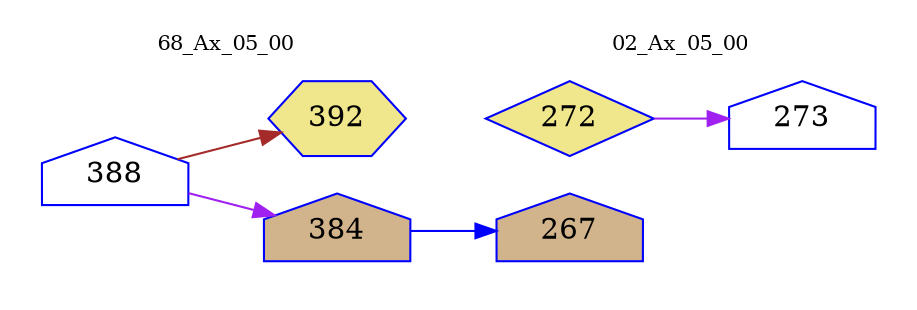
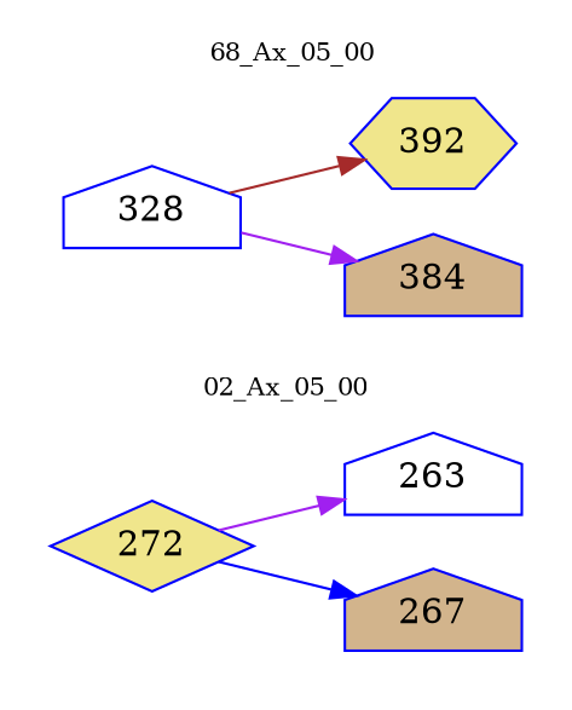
  digraph {
    rankdir=LR
    node [color=blue fillcolor=khaki shape=house style=filled]
    edge [color=purple]
    n1 [label=272 shape=diamond]
    n2 [fillcolor=tan label=267]
-   n3 [fillcolor=white label=273]
-   n4 [fillcolor=white label=388]
+   n3 [fillcolor=white label=263]
+   n4 [fillcolor=white label=328]
    n5 [fillcolor=tan label=384]
    n6 [label=392 shape=hexagon]
    subgraph cluster_1 {
      color=white
      fontsize=10
      label="02_Ax_05_00"
      n1
      n2
      n3
    }
    subgraph cluster_2 {
      color=white
      fontsize=10
      label="68_Ax_05_00"
      n4
      n5
      n6
    }
-   n5 -> n2 [color=blue]
+   n1 -> n2 [color=blue]
    n1 -> n3
    n4 -> n5
    n4 -> n6 [color=brown]
  }
